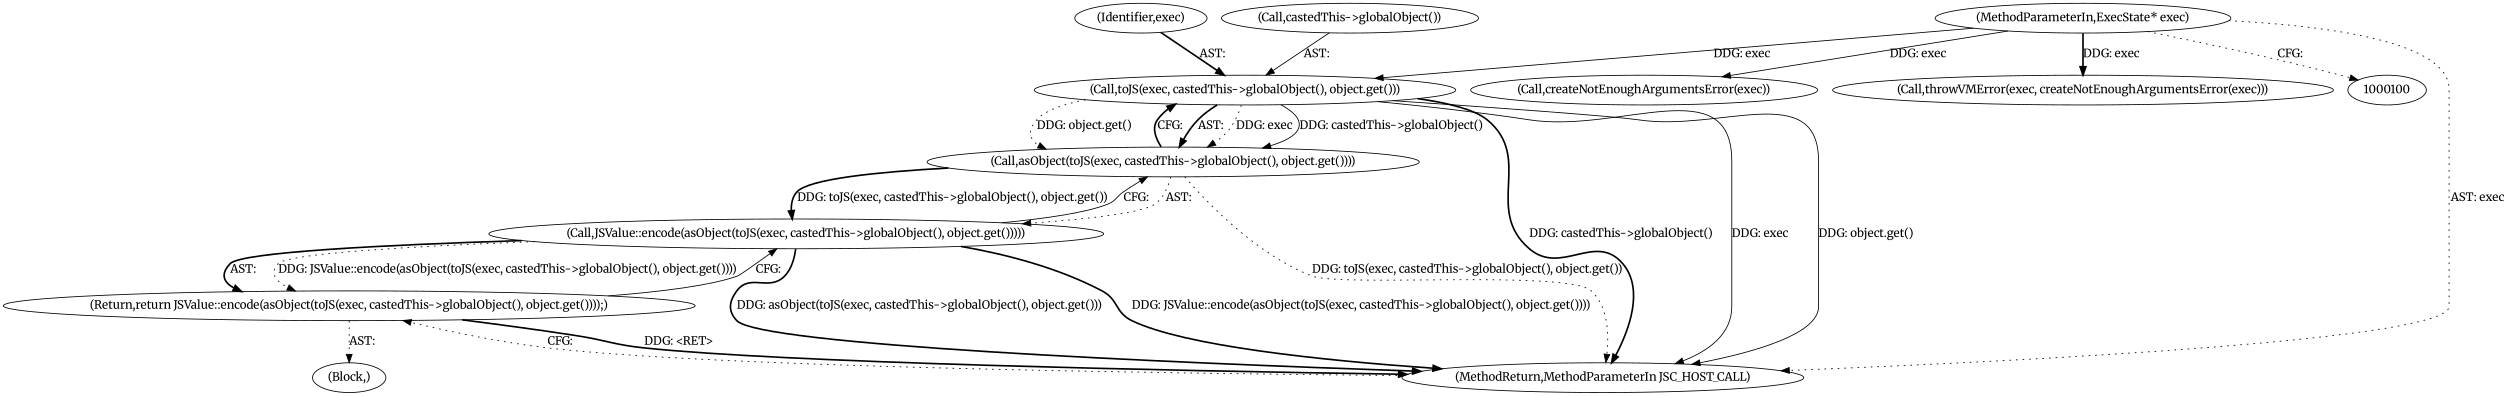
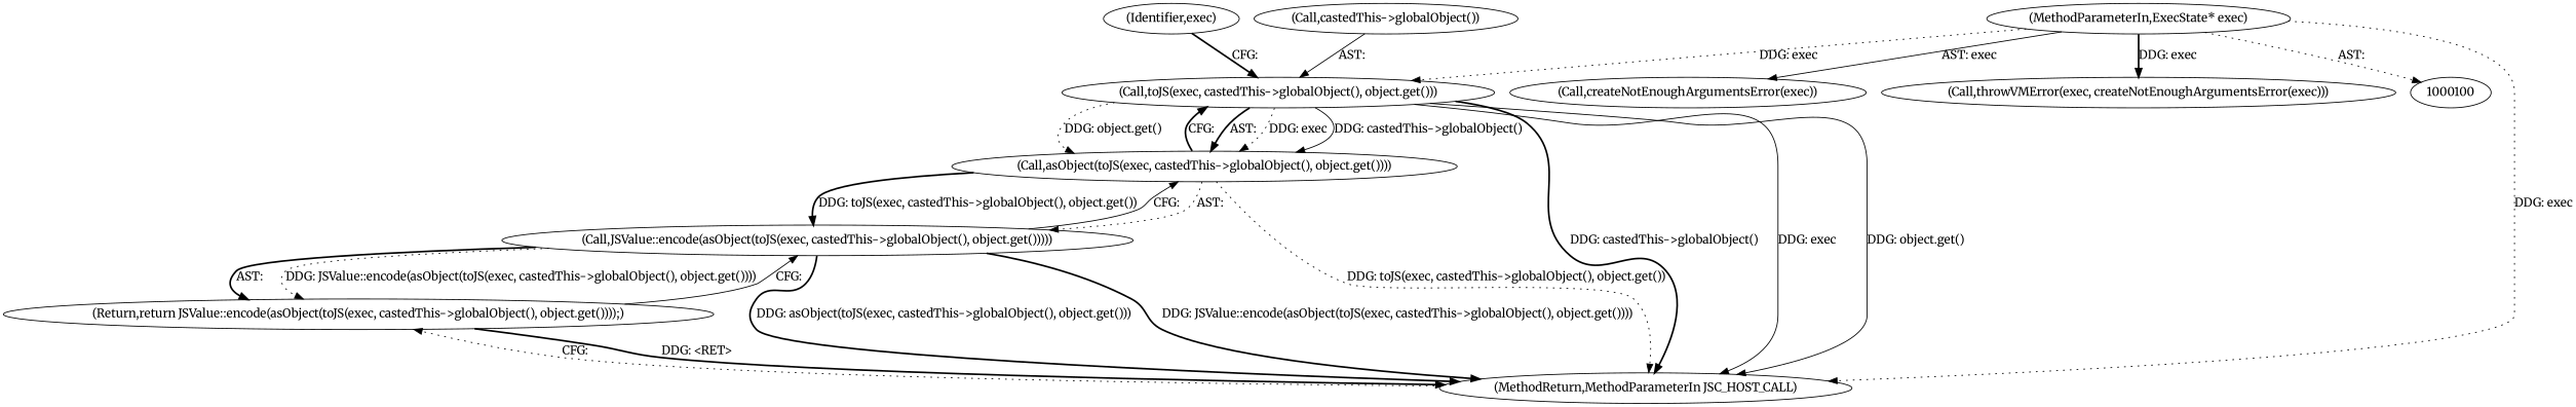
  digraph {
    fontname=Merriweather
    node [fontname=Merriweather]
    edge [fontname=Merriweather style=bold]
    n1 [label="(Call,toJS(exec, castedThis->globalObject(), object.get()))"]
    n2 [label="(Call,asObject(toJS(exec, castedThis->globalObject(), object.get())))"]
    n3 [label="(MethodReturn,MethodParameterIn JSC_HOST_CALL)"]
    n4 [label="(Call,JSValue::encode(asObject(toJS(exec, castedThis->globalObject(), object.get()))))"]
    n5 [label="(Return,return JSValue::encode(asObject(toJS(exec, castedThis->globalObject(), object.get())));)"]
    n6 [label="(MethodParameterIn,ExecState* exec)"]
    n7 [label="(Call,createNotEnoughArgumentsError(exec))"]
    n8 [label="(Call,throwVMError(exec, createNotEnoughArgumentsError(exec)))"]
    1000100
-   n10 [label="(Block,)"]
    n11 [label="(Identifier,exec)"]
    n12 [label="(Call,castedThis->globalObject())"]
    n1 -> n2 [label="AST: "]
    n1 -> n2 [label="DDG: exec" style=dotted]
    n1 -> n2 [label="DDG: castedThis->globalObject()" style=solid]
    n1 -> n2 [label="DDG: object.get()" style=dotted]
    n1 -> n3 [label="DDG: exec" style=solid]
    n1 -> n3 [label="DDG: object.get()" style=solid]
    n1 -> n3 [label="DDG: castedThis->globalObject()"]
    n2 -> n1 [label="CFG: "]
    n2 -> n3 [label="DDG: toJS(exec, castedThis->globalObject(), object.get())" style=dotted]
    n2 -> n4 [label="AST: " style=dotted]
    n2 -> n4 [label="DDG: toJS(exec, castedThis->globalObject(), object.get())"]
    n3 -> n5 [label="CFG: " style=dotted]
    n4 -> n2 [label="CFG: " style=solid]
    n4 -> n3 [label="DDG: asObject(toJS(exec, castedThis->globalObject(), object.get()))"]
    n4 -> n3 [label="DDG: JSValue::encode(asObject(toJS(exec, castedThis->globalObject(), object.get())))"]
    n4 -> n5 [label="AST: "]
    n4 -> n5 [label="DDG: JSValue::encode(asObject(toJS(exec, castedThis->globalObject(), object.get())))" style=dotted]
    n5 -> n3 [label="DDG: <RET>"]
    n5 -> n4 [label="CFG: " style=solid]
-   n5 -> n10 [label="AST: " style=dotted]
-   n6 -> n1 [label="DDG: exec" style=solid]
-   n6 -> n3 [label="AST: exec" style=dotted]
-   n6 -> n7 [label="DDG: exec" style=solid]
+   n6 -> n1 [label="DDG: exec" style=dotted]
+   n6 -> n3 [label="DDG: exec" style=dotted]
+   n6 -> n7 [label="AST: exec" style=solid]
    n6 -> n8 [label="DDG: exec"]
-   n6 -> 1000100 [label="CFG: " style=dotted]
-   n11 -> n1 [label="AST: "]
+   n6 -> 1000100 [label="AST: " style=dotted]
+   n11 -> n1 [label="CFG: "]
    n12 -> n1 [label="AST: " style=solid]
  }
